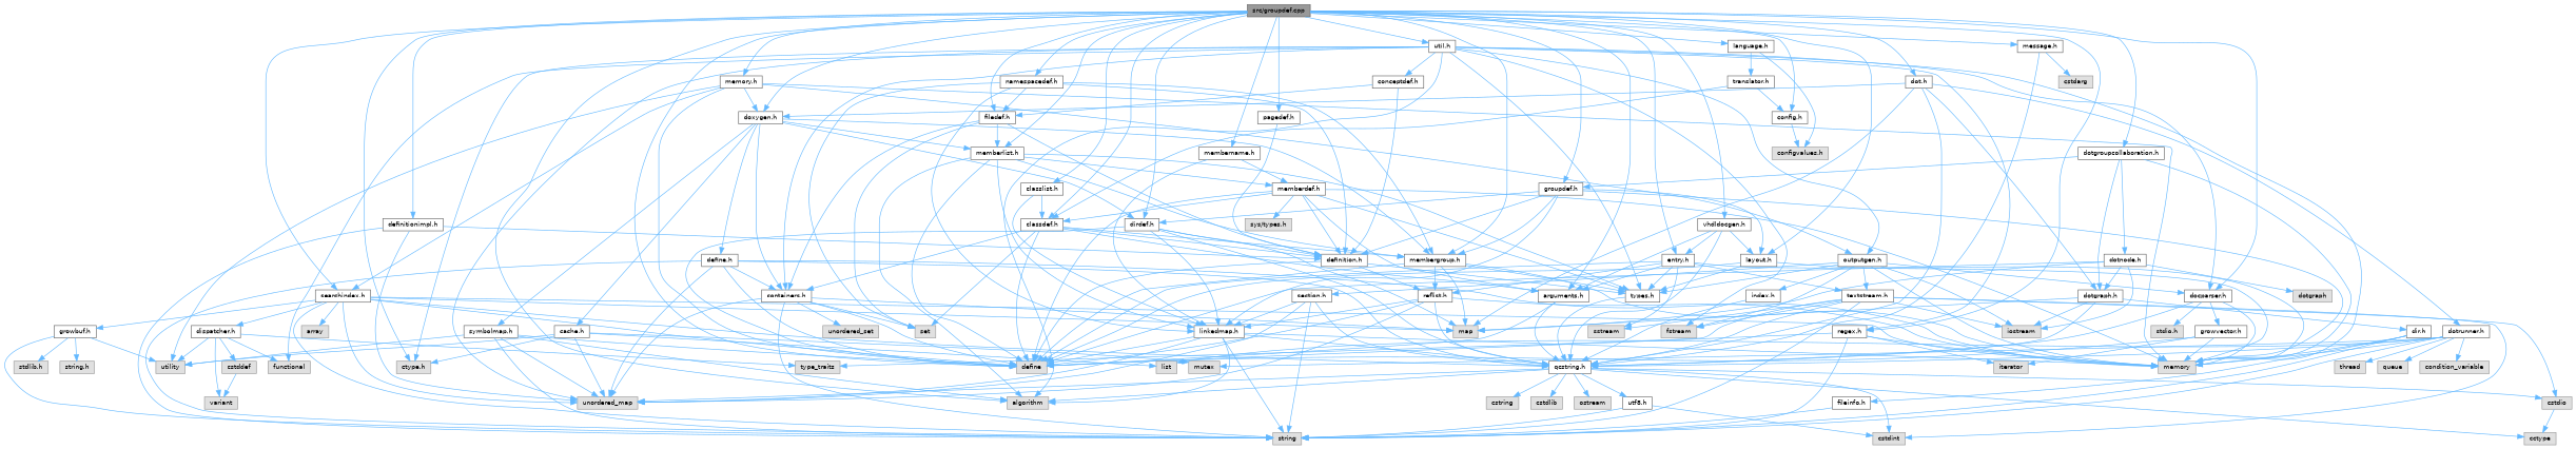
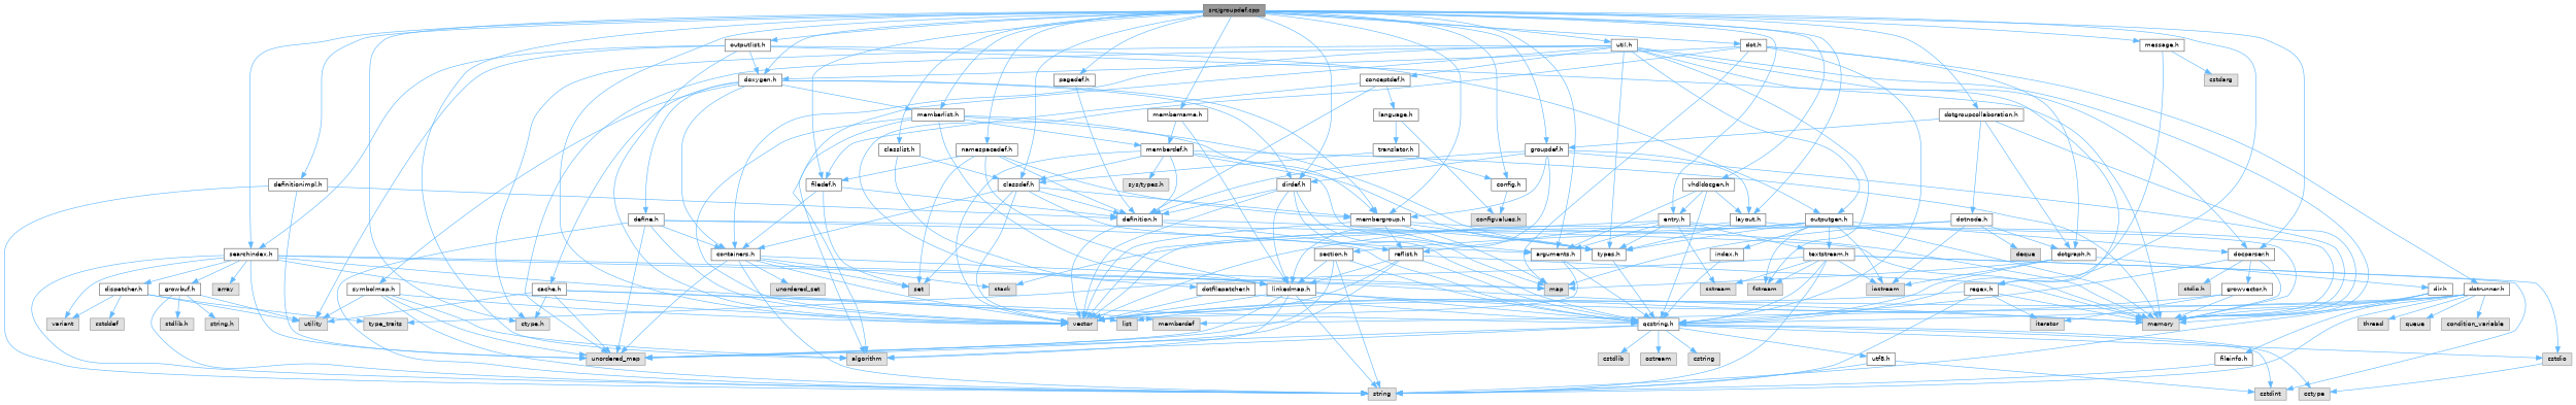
  digraph {
    node [color=grey40 fillcolor=white fontname=Helvetica fontsize=10 shape=box style=filled]
    edge [color=steelblue1 fontname=Helvetica fontsize=10 labelfontname=Helvetica labelfontsize=10 style=solid]
    n1 [color=gray40 fillcolor=grey60 fontcolor=black height=0.2 label="src/groupdef.cpp" width=0.4]
    n2 [color=grey60 fillcolor="#E0E0E0" height=0.2 label=algorithm width=0.4]
-   n3 [color=grey60 fillcolor="#E0E0E0" height=0.2 label=define width=0.4]
+   n3 [color=grey60 fillcolor="#E0E0E0" height=0.2 label=vector width=0.4]
    n4 [color=grey60 fillcolor="#E0E0E0" height=0.2 label="ctype.h" width=0.4]
    n5 [height=0.2 label="groupdef.h" width=0.4]
    n6 [height=0.2 label="dirdef.h" width=0.4]
    n7 [height=0.2 label="layout.h" width=0.4]
    n8 [height=0.2 label="membergroup.h" width=0.4]
    n9 [height=0.2 label="classdef.h" width=0.4]
    n10 [height=0.2 label="arguments.h" width=0.4]
    n11 [height=0.2 label="filedef.h" width=0.4]
    n12 [height=0.2 label="memberlist.h" width=0.4]
    n13 [height=0.2 label="classlist.h" width=0.4]
-   n14 [height=0.2 label="memory.h" width=0.4]
+   n14 [height=0.2 label="outputlist.h" width=0.4]
    n15 [height=0.2 label="docparser.h" width=0.4]
    n16 [height=0.2 label="searchindex.h" width=0.4]
    n17 [height=0.2 label="doxygen.h" width=0.4]
    n18 [height=0.2 label="namespacedef.h" width=0.4]
    n19 [height=0.2 label="language.h" width=0.4]
    n20 [height=0.2 label="config.h" width=0.4]
    n21 [height=0.2 label="util.h" width=0.4]
    n22 [height=0.2 label="regex.h" width=0.4]
    n23 [height=0.2 label="message.h" width=0.4]
    n24 [height=0.2 label="pagedef.h" width=0.4]
    n25 [height=0.2 label="dot.h" width=0.4]
    n26 [height=0.2 label="dotgroupcollaboration.h" width=0.4]
    n27 [height=0.2 label="vhdldocgen.h" width=0.4]
    n28 [height=0.2 label="entry.h" width=0.4]
    n29 [height=0.2 label="membername.h" width=0.4]
    n30 [height=0.2 label="definitionimpl.h" width=0.4]
    n31 [color=grey60 fillcolor="#E0E0E0" height=0.2 label=memory width=0.4]
    n32 [height=0.2 label="definition.h" width=0.4]
    n33 [height=0.2 label="linkedmap.h" width=0.4]
    n34 [height=0.2 label="qcstring.h" width=0.4]
    n35 [color=grey60 fillcolor="#E0E0E0" height=0.2 label=map width=0.4]
    n36 [height=0.2 label="types.h" width=0.4]
    n37 [height=0.2 label="reflist.h" width=0.4]
    n38 [color=grey60 fillcolor="#E0E0E0" height=0.2 label=set width=0.4]
    n39 [height=0.2 label="containers.h" width=0.4]
    n40 [height=0.2 label="memberdef.h" width=0.4]
    n41 [color=grey60 fillcolor="#E0E0E0" height=0.2 label=utility width=0.4]
    n42 [height=0.2 label="outputgen.h" width=0.4]
    n43 [color=grey60 fillcolor="#E0E0E0" height=0.2 label="stdio.h" width=0.4]
    n44 [height=0.2 label="growvector.h" width=0.4]
    n45 [color=grey60 fillcolor="#E0E0E0" height=0.2 label=string width=0.4]
    n46 [color=grey60 fillcolor="#E0E0E0" height=0.2 label=unordered_map width=0.4]
    n47 [color=grey60 fillcolor="#E0E0E0" height=0.2 label=array width=0.4]
    n48 [color=grey60 fillcolor="#E0E0E0" height=0.2 label=variant width=0.4]
    n49 [height=0.2 label="growbuf.h" width=0.4]
    n50 [height=0.2 label="dispatcher.h" width=0.4]
    n51 [height=0.2 label="define.h" width=0.4]
    n52 [height=0.2 label="cache.h" width=0.4]
    n53 [height=0.2 label="symbolmap.h" width=0.4]
    n54 [height=0.2 label="translator.h" width=0.4]
    n55 [color=grey60 fillcolor="#E0E0E0" height=0.2 label="configvalues.h" width=0.4]
    n56 [color=grey60 fillcolor="#E0E0E0" height=0.2 label=fstream width=0.4]
-   n57 [color=grey60 fillcolor="#E0E0E0" height=0.2 label=functional width=0.4]
    n58 [height=0.2 label="conceptdef.h" width=0.4]
    n59 [color=grey60 fillcolor="#E0E0E0" height=0.2 label=iterator width=0.4]
    n60 [color=grey60 fillcolor="#E0E0E0" height=0.2 label=cstdarg width=0.4]
    n61 [height=0.2 label="dotgraph.h" width=0.4]
+   n62 [height=0.2 label="dotfilepatcher.h" width=0.4]
    n63 [height=0.2 label="dotrunner.h" width=0.4]
    n64 [height=0.2 label="dotnode.h" width=0.4]
    n65 [height=0.2 label="textstream.h" width=0.4]
    n66 [color=grey60 fillcolor="#E0E0E0" height=0.2 label=sstream width=0.4]
    n67 [color=grey60 fillcolor="#E0E0E0" height=0.2 label=cctype width=0.4]
    n68 [color=grey60 fillcolor="#E0E0E0" height=0.2 label=cstring width=0.4]
    n69 [color=grey60 fillcolor="#E0E0E0" height=0.2 label=cstdio width=0.4]
    n70 [color=grey60 fillcolor="#E0E0E0" height=0.2 label=cstdlib width=0.4]
    n71 [color=grey60 fillcolor="#E0E0E0" height=0.2 label=cstdint width=0.4]
    n72 [color=grey60 fillcolor="#E0E0E0" height=0.2 label=ostream width=0.4]
    n73 [height=0.2 label="utf8.h" width=0.4]
    n74 [color=grey60 fillcolor="#E0E0E0" height=0.2 label=unordered_set width=0.4]
+   n75 [color=grey60 fillcolor="#E0E0E0" height=0.2 label=stack width=0.4]
    n76 [color=grey60 fillcolor="#E0E0E0" height=0.2 label="sys/types.h" width=0.4]
    n77 [color=grey60 fillcolor="#E0E0E0" height=0.2 label=iostream width=0.4]
    n78 [height=0.2 label="index.h" width=0.4]
    n79 [height=0.2 label="section.h" width=0.4]
    n80 [color=grey60 fillcolor="#E0E0E0" height=0.2 label=type_traits width=0.4]
    n81 [color=grey60 fillcolor="#E0E0E0" height=0.2 label="stdlib.h" width=0.4]
    n82 [color=grey60 fillcolor="#E0E0E0" height=0.2 label="string.h" width=0.4]
    n83 [color=grey60 fillcolor="#E0E0E0" height=0.2 label=cstddef width=0.4]
    n84 [color=grey60 fillcolor="#E0E0E0" height=0.2 label=list width=0.4]
-   n85 [color=grey60 fillcolor="#E0E0E0" height=0.2 label=mutex width=0.4]
+   n85 [color=grey60 fillcolor="#E0E0E0" height=0.2 label=memberdef width=0.4]
    n86 [height=0.2 label="dir.h" width=0.4]
    n87 [color=grey60 fillcolor="#E0E0E0" height=0.2 label=thread width=0.4]
    n88 [color=grey60 fillcolor="#E0E0E0" height=0.2 label=queue width=0.4]
    n89 [color=grey60 fillcolor="#E0E0E0" height=0.2 label=condition_variable width=0.4]
    n90 [height=0.2 label="fileinfo.h" width=0.4]
-   n91 [color=grey60 fillcolor="#E0E0E0" height=0.2 label=dotgraph width=0.4]
+   n91 [color=grey60 fillcolor="#E0E0E0" height=0.2 label=deque width=0.4]
    n1 -> n2
    n1 -> n3
    n1 -> n4
    n1 -> n5
    n1 -> n6
    n1 -> n7
    n1 -> n8
    n1 -> n9
    n1 -> n10
    n1 -> n11
    n1 -> n12
    n1 -> n13
    n1 -> n14
    n1 -> n15
    n1 -> n16
    n1 -> n17
    n1 -> n18
-   n1 -> n19
+   n58 -> n19
    n1 -> n20
    n1 -> n21
    n1 -> n22
    n1 -> n23
    n1 -> n24
    n1 -> n25
    n1 -> n26
    n1 -> n27
    n1 -> n28
    n1 -> n29
    n1 -> n30
    n5 -> n6
    n5 -> n7
    n5 -> n8
    n5 -> n31
    n5 -> n32
    n5 -> n33
    n6 -> n3
    n6 -> n32
    n6 -> n33
    n6 -> n34
    n6 -> n35
    n7 -> n3
    n7 -> n31
    n7 -> n36
    n8 -> n3
    n8 -> n31
    n8 -> n35
    n8 -> n36
    n8 -> n37
    n9 -> n3
    n9 -> n8
    n9 -> n10
    n9 -> n32
    n9 -> n38
    n9 -> n39
    n10 -> n3
    n10 -> n34
-   n11 -> n12
    n11 -> n32
    n11 -> n38
    n11 -> n39
    n12 -> n2
    n12 -> n3
    n12 -> n8
    n12 -> n33
    n12 -> n36
    n12 -> n40
    n13 -> n9
    n13 -> n33
    n14 -> n3
    n14 -> n16
    n14 -> n17
    n14 -> n31
    n14 -> n41
    n14 -> n42
    n15 -> n31
    n15 -> n34
    n15 -> n43
    n15 -> n44
    n16 -> n3
    n16 -> n31
    n16 -> n34
    n16 -> n35
    n16 -> n45
    n16 -> n46
    n16 -> n47
-   n83 -> n48
+   n16 -> n48
    n16 -> n49
    n16 -> n50
    n17 -> n6
    n17 -> n8
    n17 -> n12
    n17 -> n39
    n17 -> n51
    n17 -> n52
    n17 -> n53
    n18 -> n8
    n18 -> n11
    n18 -> n32
    n18 -> n33
    n18 -> n38
    n19 -> n54
    n19 -> n55
    n20 -> n55
    n21 -> n2
    n21 -> n4
    n21 -> n15
    n21 -> n22
    n21 -> n31
    n21 -> n36
    n21 -> n39
    n21 -> n42
    n21 -> n46
    n21 -> n56
-   n21 -> n57
    n21 -> n58
    n22 -> n3
    n22 -> n31
    n22 -> n45
    n22 -> n59
    n23 -> n34
    n23 -> n60
    n24 -> n32
    n25 -> n17
    n25 -> n34
    n25 -> n35
    n25 -> n61
+   n25 -> n62
    n25 -> n63
    n26 -> n5
    n26 -> n31
    n26 -> n61
    n26 -> n64
    n27 -> n7
    n27 -> n10
    n27 -> n28
    n27 -> n34
    n28 -> n3
    n28 -> n10
    n28 -> n31
    n28 -> n36
    n28 -> n37
    n28 -> n65
    n28 -> n66
    n29 -> n33
    n29 -> n40
    n30 -> n32
    n30 -> n45
    n30 -> n46
    n32 -> n3
    n32 -> n36
    n32 -> n37
    n33 -> n2
    n33 -> n3
    n33 -> n31
    n33 -> n34
    n33 -> n45
    n33 -> n46
    n34 -> n2
    n34 -> n46
    n34 -> n67
    n34 -> n68
    n34 -> n69
    n34 -> n70
    n34 -> n71
    n34 -> n72
    n34 -> n73
    n36 -> n34
    n37 -> n3
    n37 -> n31
    n37 -> n33
    n37 -> n34
    n37 -> n46
    n39 -> n3
    n39 -> n35
    n39 -> n38
    n39 -> n45
    n39 -> n46
    n39 -> n74
+   n39 -> n75
    n40 -> n3
    n40 -> n9
    n40 -> n10
    n40 -> n31
    n40 -> n32
    n40 -> n36
    n40 -> n76
    n42 -> n15
    n42 -> n31
    n42 -> n36
    n42 -> n56
    n42 -> n65
+   n42 -> n75
    n42 -> n77
    n42 -> n78
    n42 -> n79
    n44 -> n3
    n44 -> n31
    n44 -> n59
    n49 -> n41
    n49 -> n45
    n49 -> n81
    n49 -> n82
    n50 -> n41
    n50 -> n48
-   n50 -> n57
    n50 -> n80
    n50 -> n83
    n51 -> n3
    n51 -> n31
    n51 -> n34
    n51 -> n39
    n51 -> n45
    n51 -> n46
    n52 -> n4
    n52 -> n41
    n52 -> n46
    n52 -> n84
    n52 -> n85
    n53 -> n2
    n53 -> n3
    n53 -> n41
    n53 -> n45
    n53 -> n46
    n54 -> n9
    n54 -> n20
    n58 -> n11
    n58 -> n32
    n61 -> n34
    n61 -> n35
    n61 -> n77
    n61 -> n86
+   n62 -> n3
+   n62 -> n34
    n63 -> n31
    n63 -> n34
    n63 -> n45
    n63 -> n84
    n63 -> n85
    n63 -> n87
    n63 -> n88
    n63 -> n89
    n64 -> n3
    n64 -> n35
    n64 -> n61
    n64 -> n77
    n64 -> n91
    n65 -> n34
    n65 -> n45
    n65 -> n56
    n65 -> n66
    n65 -> n69
    n65 -> n71
    n65 -> n77
    n65 -> n80
    n69 -> n67
    n73 -> n45
    n73 -> n71
    n78 -> n34
    n79 -> n33
    n79 -> n34
    n79 -> n45
    n79 -> n46
    n86 -> n31
    n86 -> n45
    n86 -> n90
    n90 -> n45
  }
